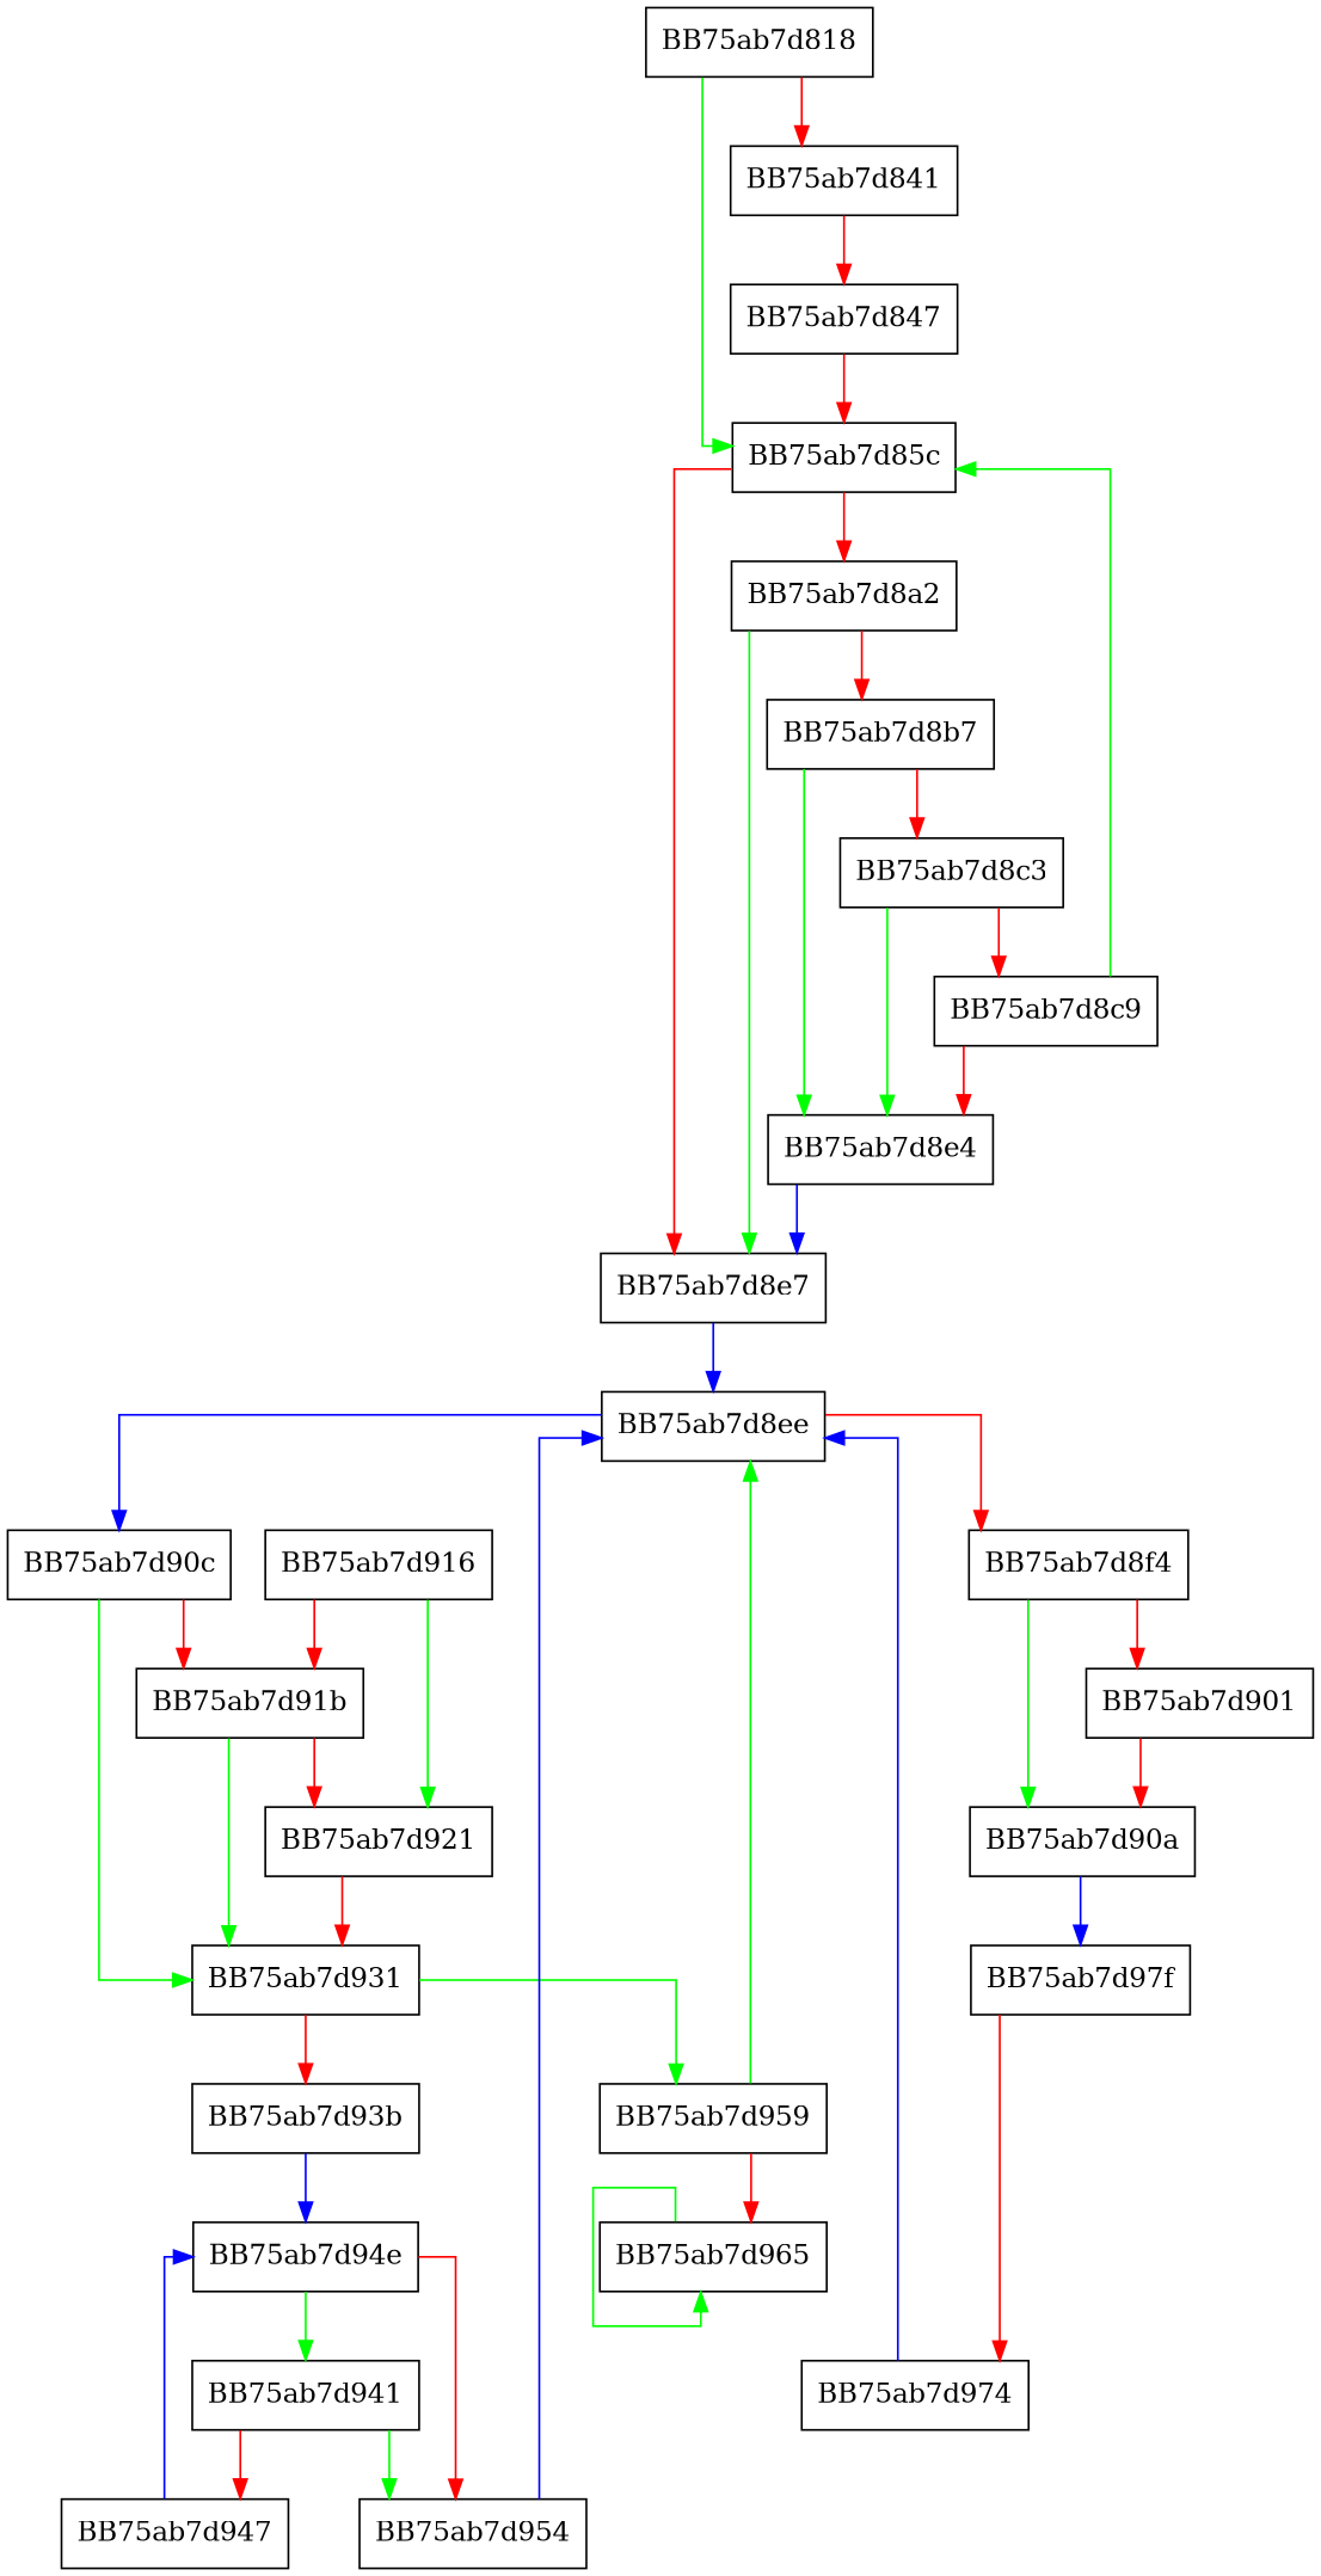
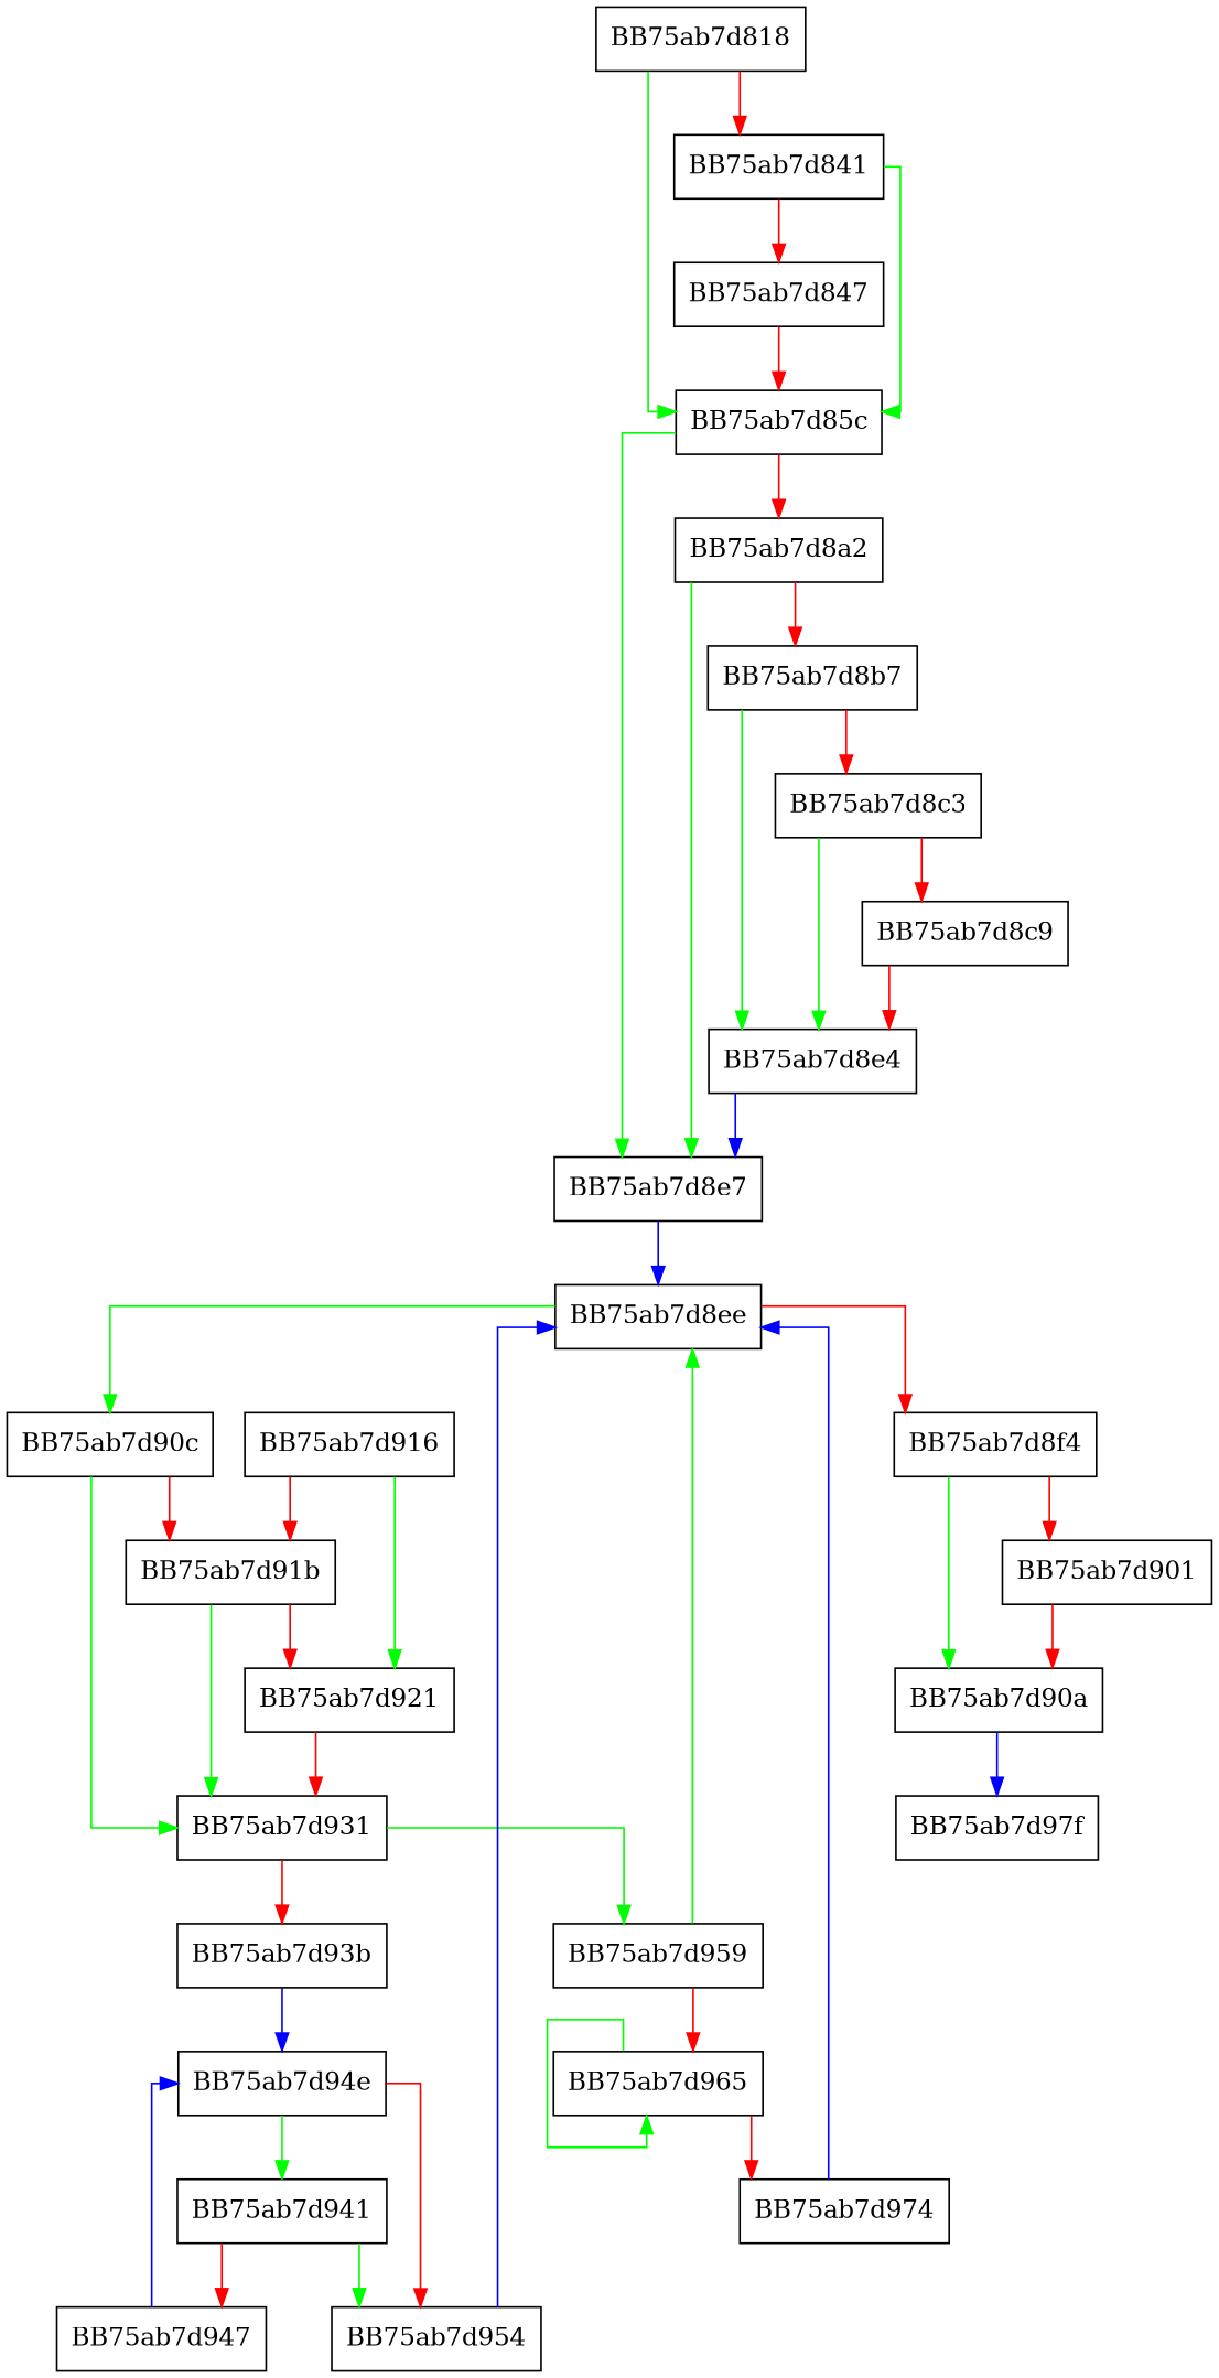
  digraph {
    splines=ortho
    node [shape=box]
    edge [color=red]
    BB75ab7d818
    BB75ab7d85c
    BB75ab7d841
    BB75ab7d8e7
    BB75ab7d8a2
    BB75ab7d847
    BB75ab7d8ee
    BB75ab7d8b7
    BB75ab7d90c
    BB75ab7d8f4
    BB75ab7d8e4
    BB75ab7d8c3
    BB75ab7d8c9
    BB75ab7d931
    BB75ab7d91b
    BB75ab7d90a
    BB75ab7d901
    BB75ab7d959
    BB75ab7d93b
    BB75ab7d916
    BB75ab7d921
    BB75ab7d97f
    BB75ab7d965
    BB75ab7d94e
    BB75ab7d974
    BB75ab7d941
    BB75ab7d954
    BB75ab7d947
    BB75ab7d818 -> BB75ab7d85c [color=green]
    BB75ab7d818 -> BB75ab7d841
-   BB75ab7d85c -> BB75ab7d8e7
+   BB75ab7d85c -> BB75ab7d8e7 [color=green]
    BB75ab7d85c -> BB75ab7d8a2
-   BB75ab7d8c9 -> BB75ab7d85c [color=green]
+   BB75ab7d841 -> BB75ab7d85c [color=green]
    BB75ab7d841 -> BB75ab7d847
    BB75ab7d8e7 -> BB75ab7d8ee [color=blue]
    BB75ab7d8a2 -> BB75ab7d8e7 [color=green]
    BB75ab7d8a2 -> BB75ab7d8b7
    BB75ab7d847 -> BB75ab7d85c
-   BB75ab7d8ee -> BB75ab7d90c [color=blue]
+   BB75ab7d8ee -> BB75ab7d90c [color=green]
    BB75ab7d8ee -> BB75ab7d8f4
    BB75ab7d8b7 -> BB75ab7d8e4 [color=green]
    BB75ab7d8b7 -> BB75ab7d8c3
    BB75ab7d90c -> BB75ab7d931 [color=green]
    BB75ab7d90c -> BB75ab7d91b
    BB75ab7d8f4 -> BB75ab7d90a [color=green]
    BB75ab7d8f4 -> BB75ab7d901
    BB75ab7d8e4 -> BB75ab7d8e7 [color=blue]
    BB75ab7d8c3 -> BB75ab7d8e4 [color=green]
    BB75ab7d8c3 -> BB75ab7d8c9
    BB75ab7d8c9 -> BB75ab7d8e4
    BB75ab7d931 -> BB75ab7d959 [color=green]
    BB75ab7d931 -> BB75ab7d93b
    BB75ab7d91b -> BB75ab7d931 [color=green]
    BB75ab7d91b -> BB75ab7d921
    BB75ab7d90a -> BB75ab7d97f [color=blue]
    BB75ab7d901 -> BB75ab7d90a
    BB75ab7d959 -> BB75ab7d8ee [color=green]
    BB75ab7d959 -> BB75ab7d965
    BB75ab7d93b -> BB75ab7d94e [color=blue]
    BB75ab7d916 -> BB75ab7d91b
    BB75ab7d916 -> BB75ab7d921 [color=green]
    BB75ab7d921 -> BB75ab7d931
    BB75ab7d965 -> BB75ab7d965 [color=green]
-   BB75ab7d97f -> BB75ab7d974
+   BB75ab7d965 -> BB75ab7d974
    BB75ab7d94e -> BB75ab7d941 [color=green]
    BB75ab7d94e -> BB75ab7d954
    BB75ab7d974 -> BB75ab7d8ee [color=blue]
    BB75ab7d941 -> BB75ab7d954 [color=green]
    BB75ab7d941 -> BB75ab7d947
    BB75ab7d954 -> BB75ab7d8ee [color=blue]
    BB75ab7d947 -> BB75ab7d94e [color=blue]
  }
